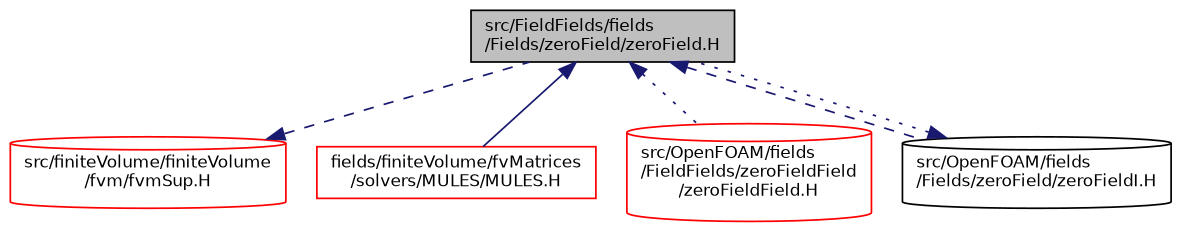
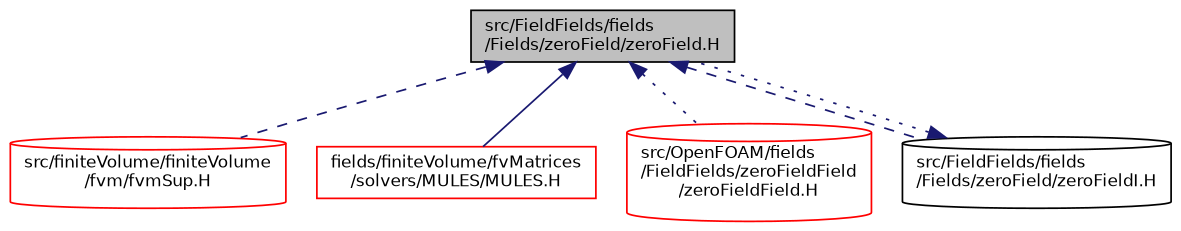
  digraph {
    node [color=red fontname=Helvetica fontsize=10 shape=cylinder]
    edge [color=midnightblue dir=back fontname=Helvetica fontsize=10 labelfontname=Helvetica labelfontsize=10 style=dashed]
    n1 [color=black fillcolor=grey75 fontcolor=black height=0.2 label="src/FieldFields/fields\l/Fields/zeroField/zeroField.H" shape=box style=filled width=0.4]
    n2 [height=0.2 label="src/finiteVolume/finiteVolume\l/fvm/fvmSup.H" width=0.4]
    n3 [height=0.2 label="fields/finiteVolume/fvMatrices\l/solvers/MULES/MULES.H" shape=box width=0.4]
    n4 [height=0.2 label="src/OpenFOAM/fields\l/FieldFields/zeroFieldField\l/zeroFieldField.H" width=0.4]
-   n5 [color=black height=0.2 label="src/OpenFOAM/fields\l/Fields/zeroField/zeroFieldI.H" width=0.4]
-   n2 -> n1
+   n5 [color=black height=0.2 label="src/FieldFields/fields\l/Fields/zeroField/zeroFieldI.H" width=0.4]
+   n1 -> n2
    n1 -> n3 [style=solid]
    n1 -> n4 [style=dotted]
    n1 -> n5
    n5 -> n1 [style=dotted]
  }
